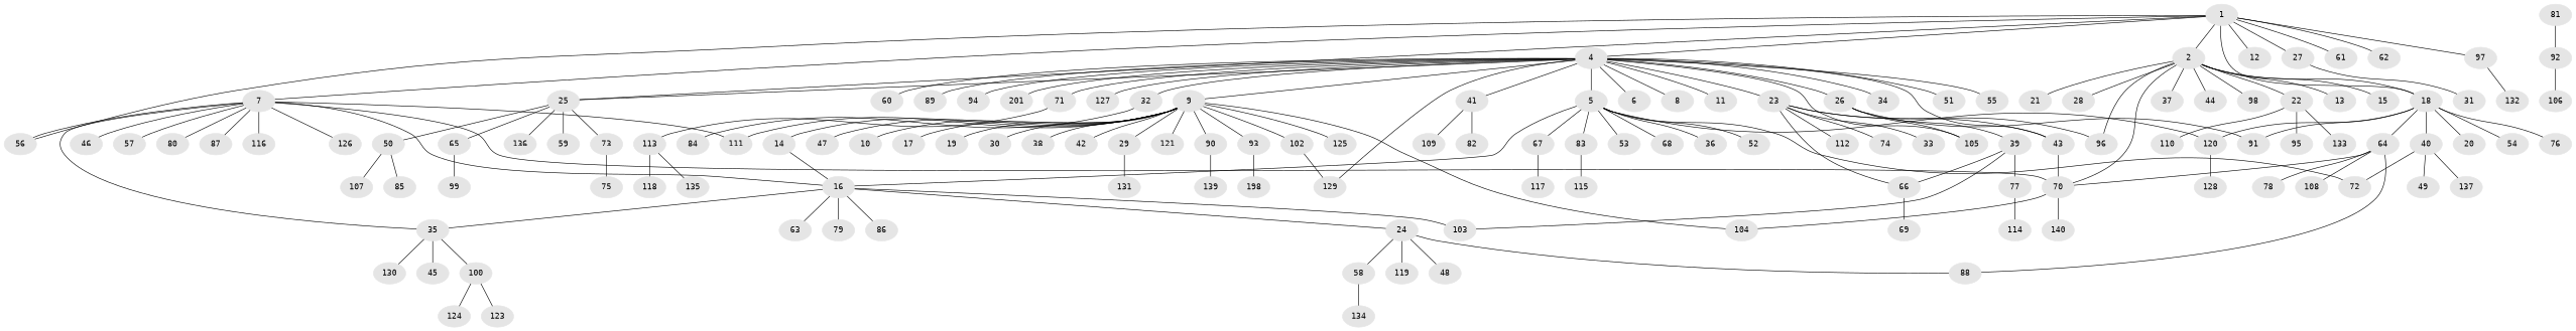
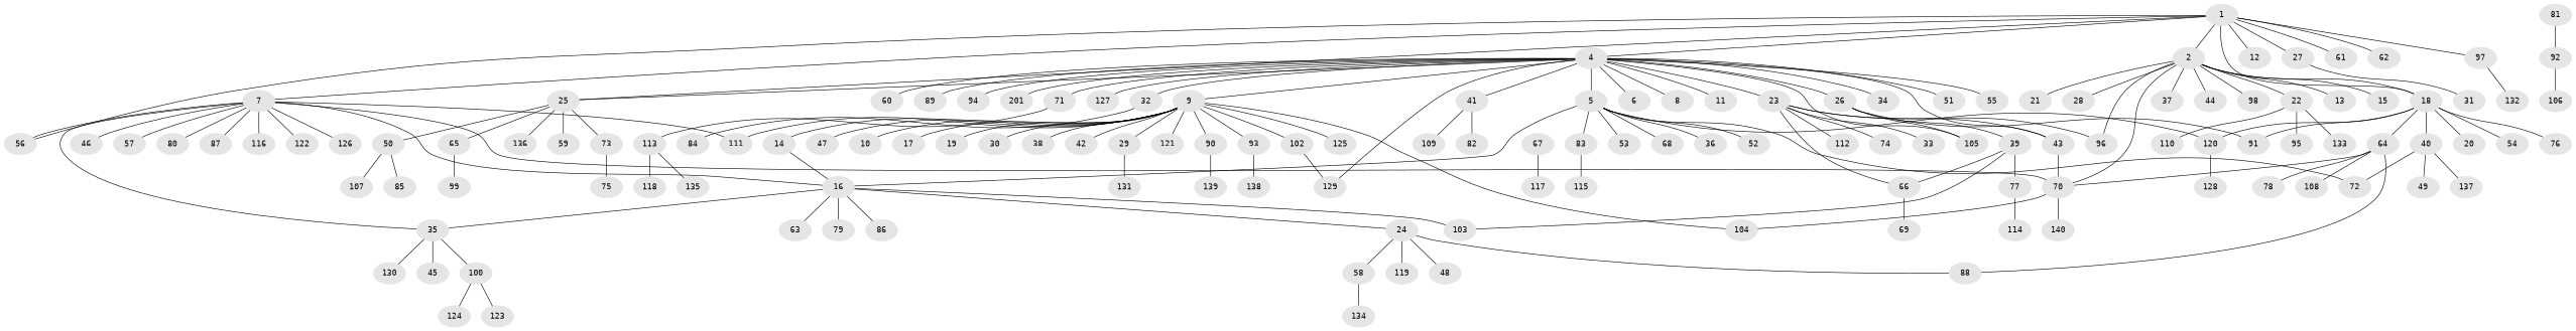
  graph {
    fontname="DejaVu Sans Mono"
    node [color=gray90 fontname="DejaVu Sans Mono" style=filled]
    edge [fontname="DejaVu Sans Mono"]
    1
    2
    4
    7
    12
    18
    25
    27
    56
    61
    62
    97
    13
    15
    21
    22
    28
    37
    44
    70
    96
    98
    5
    6
    8
    9
    11
    23
    26
    32
    34
    41
    43
    51
    55
    60
    71
    89
    94
    n40 [label=201]
    105
    127
    129
    16
    35
    46
    57
    80
    87
    111
    116
+   122
    126
    120
    20
    40
    54
    64
    76
    91
    50
    59
    65
    73
    136
    31
    132
    95
    110
    133
    104
    140
    81
    92
    36
    52
    53
    67
    68
    72
    83
    10
    14
    17
    19
    29
    30
    38
    42
    90
    93
    102
    121
    125
    47
    33
    66
    74
    112
    39
    84
    82
    109
    113
    24
    63
    79
    86
    103
    117
    115
    128
    45
    100
    130
    131
    139
-   138 [label=198]
+   138
    48
    58
    88
    119
    49
    137
    78
    108
    69
    134
    85
    107
    99
    75
    77
    123
    124
    114
    118
    135
    106
    1 -- 2
    1 -- 4
    1 -- 7
    1 -- 12
    1 -- 18
    1 -- 25
    1 -- 27
    1 -- 56
    1 -- 61
    1 -- 62
    1 -- 97
    2 -- 18
    2 -- 13
    2 -- 15
    2 -- 21
    2 -- 22
    2 -- 28
    2 -- 37
    2 -- 44
    2 -- 70
    2 -- 96
    2 -- 98
    4 -- 25
    4 -- 5
    4 -- 6
    4 -- 8
    4 -- 9
    4 -- 11
    4 -- 23
    4 -- 26
    4 -- 32
    4 -- 34
    4 -- 41
    4 -- 43
    4 -- 51
    4 -- 55
    4 -- 60
    4 -- 71
    4 -- 89
    4 -- 94
    4 -- n40
    4 -- 105
    4 -- 127
    4 -- 129
    7 -- 56
    7 -- 70
    7 -- 16
    7 -- 35
    7 -- 46
    7 -- 57
    7 -- 80
    7 -- 87
    7 -- 111
    7 -- 116
+   7 -- 122
    7 -- 126
    18 -- 120
    18 -- 20
    18 -- 40
    18 -- 54
    18 -- 64
    18 -- 76
    18 -- 91
    25 -- 50
    25 -- 59
    25 -- 65
    25 -- 73
    25 -- 136
    27 -- 31
    97 -- 132
    22 -- 95
    22 -- 110
    22 -- 133
    70 -- 104
    70 -- 140
    5 -- 16
    5 -- 120
    5 -- 36
    5 -- 52
    5 -- 53
-   5 -- 67
    5 -- 68
    5 -- 72
    5 -- 83
    9 -- 111
    9 -- 104
    9 -- 10
    9 -- 14
    9 -- 17
    9 -- 19
    9 -- 29
    9 -- 30
    9 -- 38
    9 -- 42
    9 -- 90
    9 -- 93
    9 -- 102
    9 -- 121
    9 -- 125
    9 -- 47
    23 -- 96
    23 -- 43
    23 -- 33
    23 -- 66
    23 -- 74
    23 -- 112
    26 -- 105
    26 -- 91
    26 -- 39
    32 -- 84
    41 -- 82
    41 -- 109
    43 -- 70
    71 -- 113
    16 -- 35
    16 -- 24
    16 -- 63
    16 -- 79
    16 -- 86
    16 -- 103
    35 -- 45
    35 -- 100
    35 -- 130
    120 -- 128
    40 -- 72
    40 -- 49
    40 -- 137
    64 -- 70
    64 -- 88
    64 -- 78
    64 -- 108
    50 -- 85
    50 -- 107
    65 -- 99
    73 -- 75
    81 -- 92
    92 -- 106
    67 -- 117
    83 -- 115
    14 -- 16
    29 -- 131
    90 -- 139
    93 -- 138
    102 -- 129
    66 -- 69
    39 -- 66
    39 -- 103
    39 -- 77
    113 -- 118
    113 -- 135
    24 -- 48
    24 -- 58
    24 -- 88
    24 -- 119
    100 -- 123
    100 -- 124
    58 -- 134
    77 -- 114
  }
